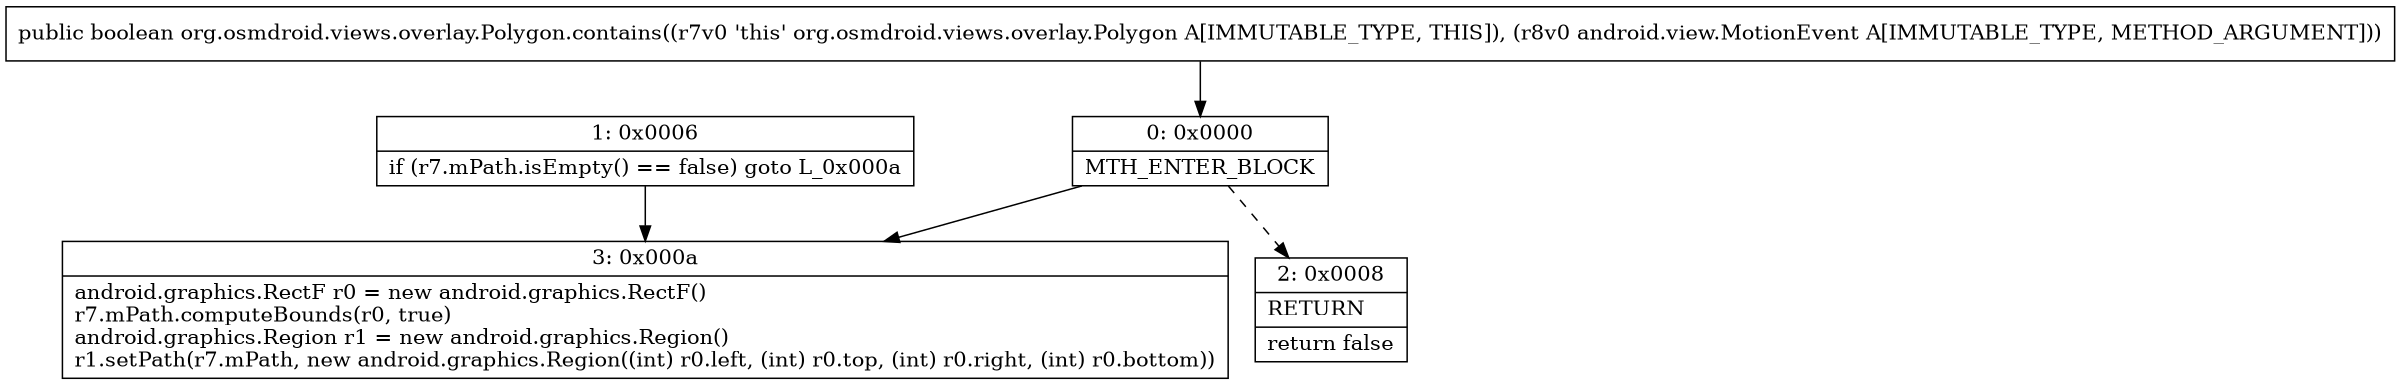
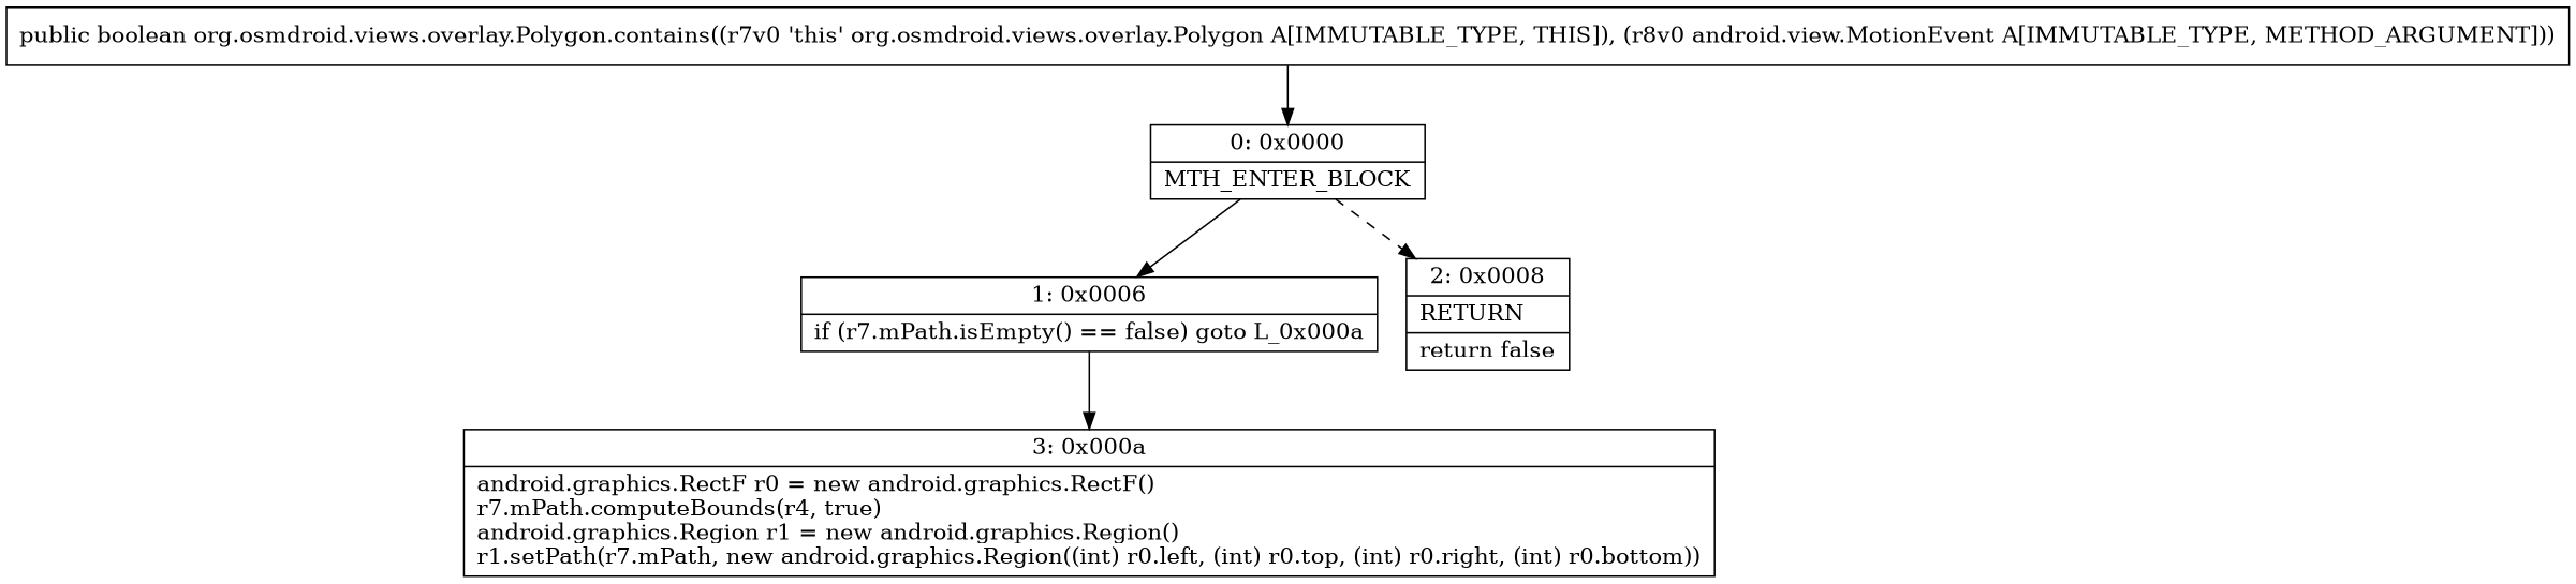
  digraph {
    node [shape=record]
    n1 [label="{0\:\ 0x0000|MTH_ENTER_BLOCK\l}"]
    n2 [label="{1\:\ 0x0006|if (r7.mPath.isEmpty() == false) goto L_0x000a\l}"]
    n3 [label="{2\:\ 0x0008|RETURN\l|return false\l}"]
-   n4 [label="{3\:\ 0x000a|android.graphics.RectF r0 = new android.graphics.RectF()\lr7.mPath.computeBounds(r0, true)\landroid.graphics.Region r1 = new android.graphics.Region()\lr1.setPath(r7.mPath, new android.graphics.Region((int) r0.left, (int) r0.top, (int) r0.right, (int) r0.bottom))\l}"]
+   n4 [label="{3\:\ 0x000a|android.graphics.RectF r0 = new android.graphics.RectF()\lr7.mPath.computeBounds(r4, true)\landroid.graphics.Region r1 = new android.graphics.Region()\lr1.setPath(r7.mPath, new android.graphics.Region((int) r0.left, (int) r0.top, (int) r0.right, (int) r0.bottom))\l}"]
    n5 [label="{public boolean org.osmdroid.views.overlay.Polygon.contains((r7v0 'this' org.osmdroid.views.overlay.Polygon A[IMMUTABLE_TYPE, THIS]), (r8v0 android.view.MotionEvent A[IMMUTABLE_TYPE, METHOD_ARGUMENT])) }"]
-   n1 -> n4
+   n1 -> n2
    n1 -> n3 [style=dashed]
    n2 -> n4
    n5 -> n1
  }
